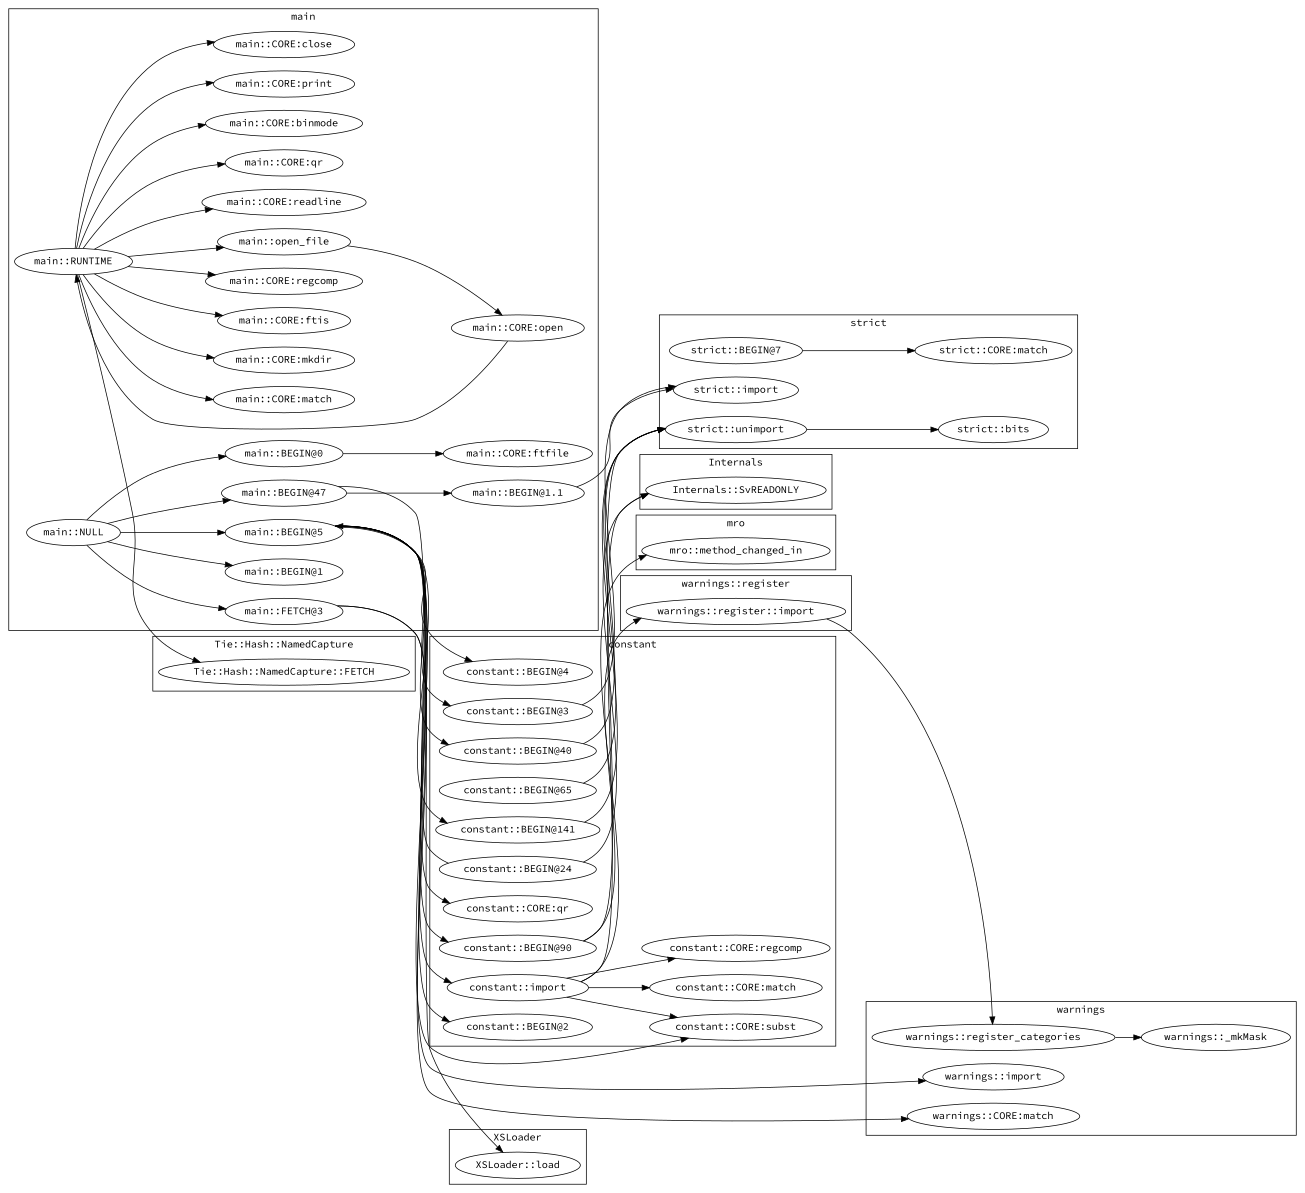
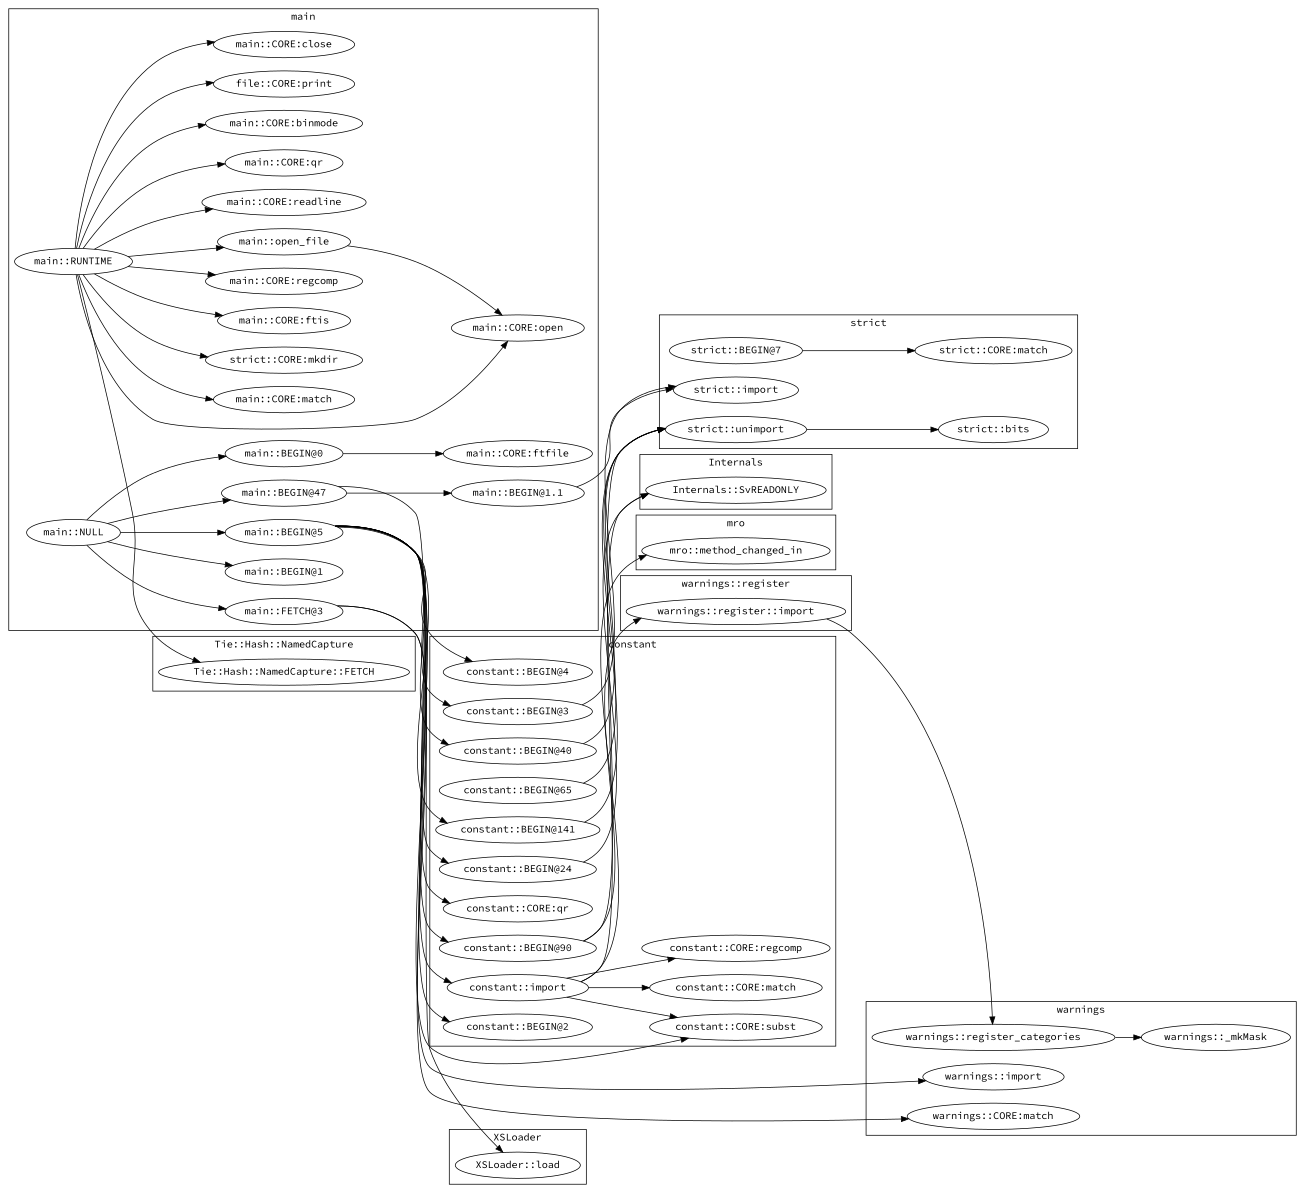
  digraph {
    fontname="Source Code Pro"
    rankdir=LR
    node [fontname="Source Code Pro"]
    edge [fontname="Source Code Pro"]
    "constant::import"
    "constant::BEGIN@141"
    "constant::CORE:qr"
    "constant::BEGIN@40"
    "constant::BEGIN@65"
    "constant::CORE:regcomp"
    "constant::BEGIN@3"
    "constant::BEGIN@2"
    "constant::BEGIN@4"
    "constant::BEGIN@24"
    "constant::CORE:subst"
    "constant::BEGIN@90"
    "constant::CORE:match"
    "Internals::SvREADONLY"
    "Tie::Hash::NamedCapture::FETCH"
    "strict::BEGIN@7"
    "strict::import"
    "strict::unimport"
    "strict::bits"
    "strict::CORE:match"
    "XSLoader::load"
    "mro::method_changed_in"
    "warnings::_mkMask"
    "warnings::import"
    "warnings::CORE:match"
    "warnings::register_categories"
    "warnings::register::import"
    "main::CORE:match"
-   "main::CORE:mkdir"
+   "main::CORE:mkdir" [label="strict::CORE:mkdir"]
    "main::CORE:ftis"
    "main::CORE:regcomp"
    "main::BEGIN@0"
    "main::BEGIN@1.1"
    "main::CORE:ftfile"
    n35 [label="main::FETCH@3"]
    "main::open_file"
    "main::CORE:readline"
    "main::CORE:qr"
    "main::BEGIN@5"
    "main::BEGIN@1"
    "main::CORE:binmode"
    "main::BEGIN@47"
    "main::RUNTIME"
-   "main::CORE:print"
+   "main::CORE:print" [label="file::CORE:print"]
    "main::NULL"
    "main::CORE:close"
    "main::CORE:open"
    subgraph cluster_1 {
      label=constant
      "constant::import"
      "constant::BEGIN@141"
      "constant::CORE:qr"
      "constant::BEGIN@40"
      "constant::BEGIN@65"
      "constant::CORE:regcomp"
      "constant::BEGIN@3"
      "constant::BEGIN@2"
      "constant::BEGIN@4"
      "constant::BEGIN@24"
      "constant::CORE:subst"
      "constant::BEGIN@90"
      "constant::CORE:match"
    }
    subgraph cluster_2 {
      label=Internals
      "Internals::SvREADONLY"
    }
    subgraph cluster_3 {
      label="Tie::Hash::NamedCapture"
      "Tie::Hash::NamedCapture::FETCH"
    }
    subgraph cluster_4 {
      label="strict"
      "strict::BEGIN@7"
      "strict::import"
      "strict::unimport"
      "strict::bits"
      "strict::CORE:match"
    }
    subgraph cluster_5 {
      label=XSLoader
      "XSLoader::load"
    }
    subgraph cluster_6 {
      label=mro
      "mro::method_changed_in"
    }
    subgraph cluster_7 {
      label=warnings
      "warnings::_mkMask"
      "warnings::import"
      "warnings::CORE:match"
      "warnings::register_categories"
    }
    subgraph cluster_8 {
      label="warnings::register"
      "warnings::register::import"
    }
    subgraph cluster_9 {
      label=main
      "main::CORE:match"
      "main::CORE:mkdir"
      "main::CORE:ftis"
      "main::CORE:regcomp"
      "main::BEGIN@0"
      "main::BEGIN@1.1"
      "main::CORE:ftfile"
      n35
      "main::open_file"
      "main::CORE:readline"
      "main::CORE:qr"
      "main::BEGIN@5"
      "main::BEGIN@1"
      "main::CORE:binmode"
      "main::BEGIN@47"
      "main::RUNTIME"
      "main::CORE:print"
      "main::NULL"
      "main::CORE:close"
      "main::CORE:open"
    }
    "constant::import" -> "constant::CORE:regcomp"
    "constant::import" -> "constant::CORE:subst"
    "constant::import" -> "constant::CORE:match"
    "constant::import" -> "Internals::SvREADONLY"
    "constant::import" -> "mro::method_changed_in"
    "constant::BEGIN@141" -> "strict::unimport"
    "constant::BEGIN@40" -> "strict::unimport"
    "constant::BEGIN@65" -> "strict::unimport"
    "constant::BEGIN@3" -> "strict::import"
    "constant::BEGIN@24" -> "Internals::SvREADONLY"
    "constant::BEGIN@90" -> "strict::unimport"
    "constant::BEGIN@90" -> "warnings::register::import"
    "strict::BEGIN@7" -> "strict::CORE:match"
    "strict::unimport" -> "strict::bits"
    "warnings::register_categories" -> "warnings::_mkMask"
    "warnings::register::import" -> "warnings::register_categories"
    "main::BEGIN@0" -> "main::CORE:ftfile"
    "main::BEGIN@1.1" -> "strict::import"
    n35 -> "warnings::import"
    n35 -> "warnings::CORE:match"
    "main::open_file" -> "main::CORE:open"
    "main::BEGIN@5" -> "constant::import"
    "main::BEGIN@5" -> "constant::BEGIN@141"
    "main::BEGIN@5" -> "constant::CORE:qr"
    "main::BEGIN@5" -> "constant::BEGIN@40"
    "main::BEGIN@5" -> "constant::BEGIN@3"
    "main::BEGIN@5" -> "constant::BEGIN@2"
    "main::BEGIN@5" -> "constant::BEGIN@4"
-   "constant::BEGIN@24" -> "main::BEGIN@5"
+   "main::BEGIN@5" -> "constant::BEGIN@24"
    "main::BEGIN@5" -> "constant::CORE:subst"
    "main::BEGIN@5" -> "constant::BEGIN@90"
    "main::BEGIN@47" -> "XSLoader::load"
    "main::BEGIN@47" -> "main::BEGIN@1.1"
    "main::RUNTIME" -> "Tie::Hash::NamedCapture::FETCH"
    "main::RUNTIME" -> "main::CORE:match"
    "main::RUNTIME" -> "main::CORE:mkdir"
    "main::RUNTIME" -> "main::CORE:ftis"
    "main::RUNTIME" -> "main::CORE:regcomp"
    "main::RUNTIME" -> "main::open_file"
    "main::RUNTIME" -> "main::CORE:readline"
    "main::RUNTIME" -> "main::CORE:qr"
    "main::RUNTIME" -> "main::CORE:binmode"
    "main::RUNTIME" -> "main::CORE:print"
    "main::RUNTIME" -> "main::CORE:close"
-   "main::CORE:open" -> "main::RUNTIME"
+   "main::RUNTIME" -> "main::CORE:open"
    "main::NULL" -> "main::BEGIN@0"
    "main::NULL" -> n35
    "main::NULL" -> "main::BEGIN@5"
    "main::NULL" -> "main::BEGIN@1"
    "main::NULL" -> "main::BEGIN@47"
  }
